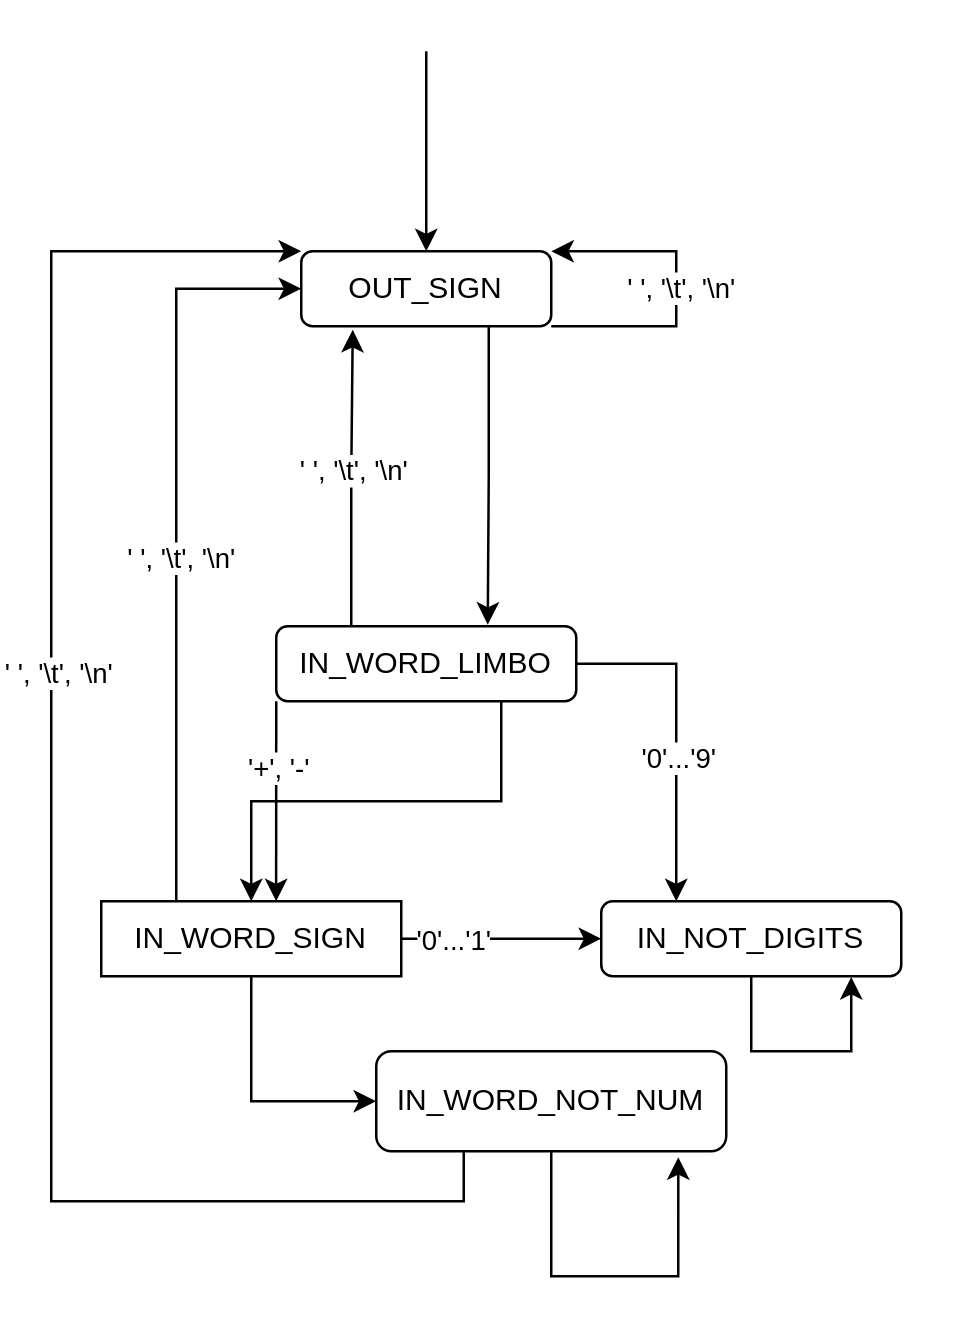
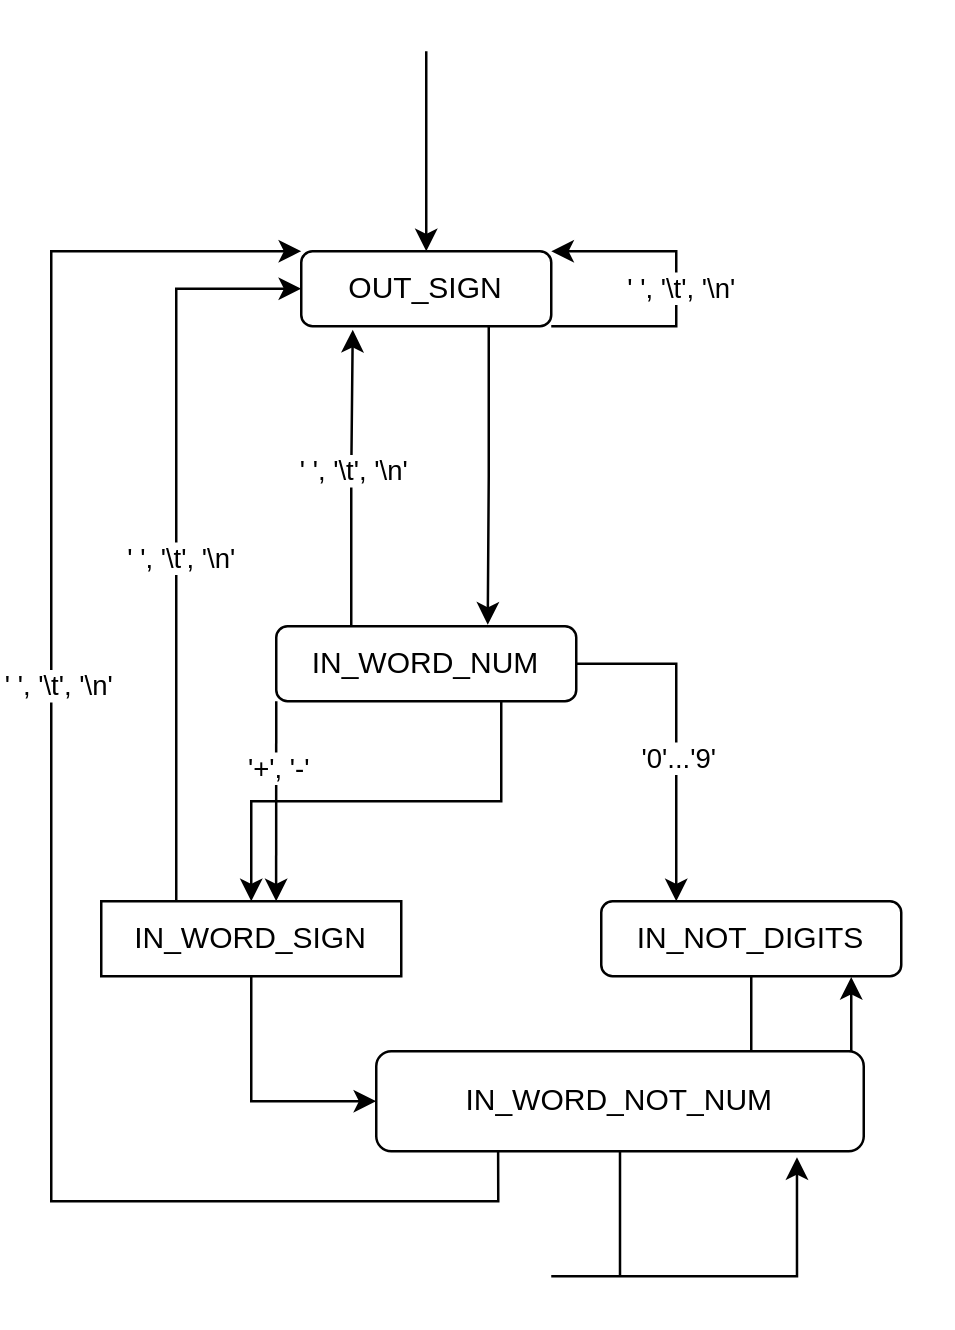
  <mxCell id="0" />
  <mxCell id="1" parent="0" />
  <mxCell id="2" value="" style="endArrow=classic;html=1;rounded=0;entryX=0.5;entryY=0;entryDx=0;entryDy=0;" edge="1" parent="1" target="5"><mxGeometry width="50" height="50" relative="1" as="geometry"><mxPoint x="170" y="20" as="sourcePoint" /><mxPoint x="170" y="100" as="targetPoint" /></mxGeometry></mxCell>
  <mxCell id="3" style="edgeStyle=orthogonalEdgeStyle;rounded=0;orthogonalLoop=1;jettySize=auto;html=1;exitX=1;exitY=1;exitDx=0;exitDy=0;entryX=1;entryY=0;entryDx=0;entryDy=0;" edge="1" parent="1" source="5" target="5"><mxGeometry relative="1" as="geometry"><mxPoint x="250" y="110" as="targetPoint" /><Array as="points"><mxPoint x="270" y="130" /><mxPoint x="270" y="100" /></Array></mxGeometry></mxCell>
  <mxCell id="4" value="' ', '\t', '\n'" style="edgeLabel;html=1;align=center;verticalAlign=middle;resizable=0;points=[];" vertex="1" connectable="0" parent="3"><mxGeometry x="0.018" y="-1" relative="1" as="geometry"><mxPoint as="offset" /></mxGeometry></mxCell>
  <mxCell id="5" value="OUT_SIGN" style="rounded=1;whiteSpace=wrap;html=1;" vertex="1" parent="1"><mxGeometry x="120" y="100" width="100" height="30" as="geometry" /></mxCell>
  <mxCell id="6" style="edgeStyle=orthogonalEdgeStyle;rounded=0;orthogonalLoop=1;jettySize=auto;html=1;exitX=0.75;exitY=1;exitDx=0;exitDy=0;" edge="1" parent="1" source="7" target="8"><mxGeometry relative="1" as="geometry" /></mxCell>
- <mxCell id="7" value="IN_WORD_LIMBO" style="rounded=1;whiteSpace=wrap;html=1;" vertex="1" parent="1"><mxGeometry x="110" y="250" width="120" height="30" as="geometry" /></mxCell>
+ <mxCell id="7" value="IN_WORD_NUM" style="rounded=1;whiteSpace=wrap;html=1;" vertex="1" parent="1"><mxGeometry x="110" y="250" width="120" height="30" as="geometry" /></mxCell>
  <mxCell id="8" value="IN_WORD_SIGN" style="whiteSpace=wrap;html=1;rounded=0;" vertex="1" parent="1"><mxGeometry x="40" y="360" width="120" height="30" as="geometry" /></mxCell>
  <mxCell id="9" style="edgeStyle=orthogonalEdgeStyle;rounded=0;orthogonalLoop=1;jettySize=auto;html=1;exitX=0.5;exitY=1;exitDx=0;exitDy=0;" edge="1" parent="1" source="10"><mxGeometry relative="1" as="geometry"><mxPoint x="340" y="390.259" as="targetPoint" /><Array as="points"><mxPoint x="300" y="420" /><mxPoint x="340" y="420" /></Array></mxGeometry></mxCell>
  <mxCell id="10" value="IN_NOT_DIGITS" style="rounded=1;whiteSpace=wrap;html=1;" vertex="1" parent="1"><mxGeometry x="240" y="360" width="120" height="30" as="geometry" /></mxCell>
  <mxCell id="11" style="edgeStyle=orthogonalEdgeStyle;rounded=0;orthogonalLoop=1;jettySize=auto;html=1;exitX=0.25;exitY=1;exitDx=0;exitDy=0;" edge="1" parent="1" source="14"><mxGeometry relative="1" as="geometry"><mxPoint x="120" y="100" as="targetPoint" /><Array as="points"><mxPoint x="185" y="480" /><mxPoint x="20" y="480" /><mxPoint x="20" y="100" /><mxPoint x="120" y="100" /></Array></mxGeometry></mxCell>
  <mxCell id="12" value="' ', '\t', '\n'" style="edgeLabel;html=1;align=center;verticalAlign=middle;resizable=0;points=[];" vertex="1" connectable="0" parent="11"><mxGeometry x="0.194" y="-2" relative="1" as="geometry"><mxPoint as="offset" /></mxGeometry></mxCell>
  <mxCell id="13" style="edgeStyle=orthogonalEdgeStyle;rounded=0;orthogonalLoop=1;jettySize=auto;html=1;exitX=0.5;exitY=1;exitDx=0;exitDy=0;entryX=0.863;entryY=1.059;entryDx=0;entryDy=0;entryPerimeter=0;" edge="1" parent="1" source="14" target="14"><mxGeometry relative="1" as="geometry"><mxPoint x="220.111" y="552.347" as="targetPoint" /><Array as="points"><mxPoint x="220" y="510" /><mxPoint x="271" y="510" /></Array></mxGeometry></mxCell>
- <mxCell id="14" value="IN_WORD_NOT_NUM" style="rounded=1;whiteSpace=wrap;html=1;" vertex="1" parent="1"><mxGeometry x="150" y="420" width="140" height="40" as="geometry" /></mxCell>
+ <mxCell id="14" value="IN_WORD_NOT_NUM" style="rounded=1;whiteSpace=wrap;html=1;" vertex="1" parent="1"><mxGeometry x="150" y="420" width="195" height="40" as="geometry" /></mxCell>
  <mxCell id="15" value="" style="endArrow=classic;html=1;rounded=0;exitX=0;exitY=1;exitDx=0;exitDy=0;entryX=0.583;entryY=0;entryDx=0;entryDy=0;entryPerimeter=0;" edge="1" parent="1" target="8"><mxGeometry width="50" height="50" relative="1" as="geometry"><mxPoint x="110" y="280" as="sourcePoint" /><mxPoint x="100" y="360" as="targetPoint" /></mxGeometry></mxCell>
  <mxCell id="16" value="'+', '-'" style="edgeLabel;html=1;align=center;verticalAlign=middle;resizable=0;points=[];" vertex="1" connectable="0" parent="15"><mxGeometry x="-0.345" y="1" relative="1" as="geometry"><mxPoint as="offset" /></mxGeometry></mxCell>
  <mxCell id="17" value="" style="endArrow=classic;html=1;rounded=0;exitX=1;exitY=0.5;exitDx=0;exitDy=0;entryX=0.25;entryY=0;entryDx=0;entryDy=0;" edge="1" parent="1" source="7" target="10"><mxGeometry width="50" height="50" relative="1" as="geometry"><mxPoint x="210" y="390" as="sourcePoint" /><mxPoint x="260" y="340" as="targetPoint" /><Array as="points"><mxPoint x="270" y="265" /></Array></mxGeometry></mxCell>
  <mxCell id="18" value="'0'...'9'" style="edgeLabel;html=1;align=center;verticalAlign=middle;resizable=0;points=[];" vertex="1" connectable="0" parent="17"><mxGeometry x="-0.016" y="2" relative="1" as="geometry"><mxPoint x="-2" y="11" as="offset" /></mxGeometry></mxCell>
  <mxCell id="19" value="" style="endArrow=classic;html=1;rounded=0;exitX=0.25;exitY=0;exitDx=0;exitDy=0;entryX=0;entryY=0.5;entryDx=0;entryDy=0;" edge="1" parent="1" source="8" target="5"><mxGeometry width="50" height="50" relative="1" as="geometry"><mxPoint x="200" y="360" as="sourcePoint" /><mxPoint x="250" y="310" as="targetPoint" /><Array as="points"><mxPoint x="70" y="115" /></Array></mxGeometry></mxCell>
  <mxCell id="20" value="' ', '\t', '\n'" style="edgeLabel;html=1;align=center;verticalAlign=middle;resizable=0;points=[];" vertex="1" connectable="0" parent="19"><mxGeometry x="-0.063" y="-1" relative="1" as="geometry"><mxPoint as="offset" /></mxGeometry></mxCell>
- <mxCell id="21" value="" style="endArrow=classic;html=1;rounded=0;entryX=0;entryY=0.5;entryDx=0;entryDy=0;exitX=1;exitY=0.5;exitDx=0;exitDy=0;" edge="1" parent="1" source="8" target="10"><mxGeometry width="50" height="50" relative="1" as="geometry"><mxPoint x="170" y="370" as="sourcePoint" /><mxPoint x="220" y="320" as="targetPoint" /></mxGeometry></mxCell>
- <mxCell id="22" value="'0'...'1'" style="edgeLabel;html=1;align=center;verticalAlign=middle;resizable=0;points=[];" vertex="1" connectable="0" parent="21"><mxGeometry x="-0.347" y="-1" relative="1" as="geometry"><mxPoint x="-6" y="-1" as="offset" /></mxGeometry></mxCell>
  <mxCell id="23" value="" style="endArrow=classic;html=1;rounded=0;exitX=0.5;exitY=1;exitDx=0;exitDy=0;entryX=0;entryY=0.5;entryDx=0;entryDy=0;" edge="1" parent="1" source="8" target="14"><mxGeometry width="50" height="50" relative="1" as="geometry"><mxPoint x="170" y="390" as="sourcePoint" /><mxPoint x="220" y="340" as="targetPoint" /><Array as="points"><mxPoint x="100" y="440" /></Array></mxGeometry></mxCell>
  <mxCell id="24" style="edgeStyle=orthogonalEdgeStyle;rounded=0;orthogonalLoop=1;jettySize=auto;html=1;exitX=0.25;exitY=0;exitDx=0;exitDy=0;entryX=0.206;entryY=1.048;entryDx=0;entryDy=0;entryPerimeter=0;" edge="1" parent="1" source="7" target="5"><mxGeometry relative="1" as="geometry" /></mxCell>
  <mxCell id="25" value="' ', '\t', '\n'" style="edgeLabel;html=1;align=center;verticalAlign=middle;resizable=0;points=[];" vertex="1" connectable="0" parent="24"><mxGeometry x="0.055" relative="1" as="geometry"><mxPoint as="offset" /></mxGeometry></mxCell>
  <mxCell id="26" style="edgeStyle=orthogonalEdgeStyle;rounded=0;orthogonalLoop=1;jettySize=auto;html=1;exitX=0.75;exitY=1;exitDx=0;exitDy=0;entryX=0.705;entryY=-0.021;entryDx=0;entryDy=0;entryPerimeter=0;" edge="1" parent="1" source="5" target="7"><mxGeometry relative="1" as="geometry" /></mxCell>
